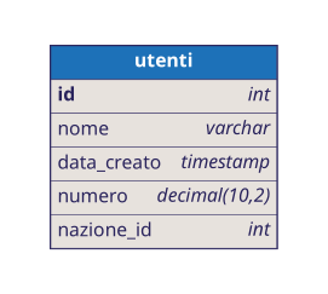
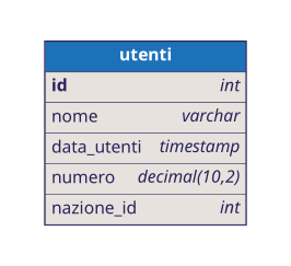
  digraph {
    fontcolor="#29235c"
    fontname="Noto Sans"
    fontsize=32
    rankdir=LR
-   n1 [fontcolor="#29235c" fontname="Noto Sans" fontsize=32 label=<<TABLE BORDER="2" COLOR="#29235c" CELLBORDER="1" CELLSPACING="0" CELLPADDING="10">       <TR><TD PORT="f0" BGCOLOR="#1d71b8"><FONT COLOR="#ffffff"><B>       utenti       </B></FONT></TD></TR> <TR><TD ALIGN="LEFT" PORT="f1" BGCOLOR="#e7e2dd">       <TABLE CELLPADDING="0" CELLSPACING="0" BORDER="0">         <TR>           <TD ALIGN="LEFT"><B>id</B>    </TD>           <TD ALIGN="RIGHT"><FONT><I>int</I></FONT></TD>         </TR>       </TABLE>     </TD></TR> <TR><TD ALIGN="LEFT" PORT="f2" BGCOLOR="#e7e2dd">       <TABLE CELLPADDING="0" CELLSPACING="0" BORDER="0">         <TR>           <TD ALIGN="LEFT">nome    </TD>           <TD ALIGN="RIGHT"><FONT><I>varchar</I></FONT></TD>         </TR>       </TABLE>     </TD></TR> <TR><TD ALIGN="LEFT" PORT="f3" BGCOLOR="#e7e2dd">       <TABLE CELLPADDING="0" CELLSPACING="0" BORDER="0">         <TR>           <TD ALIGN="LEFT">data_creato    </TD>           <TD ALIGN="RIGHT"><FONT><I>timestamp</I></FONT></TD>         </TR>       </TABLE>     </TD></TR> <TR><TD ALIGN="LEFT" PORT="f4" BGCOLOR="#e7e2dd">       <TABLE CELLPADDING="0" CELLSPACING="0" BORDER="0">         <TR>           <TD ALIGN="LEFT">numero    </TD>           <TD ALIGN="RIGHT"><FONT><I>decimal(10,2)</I></FONT></TD>         </TR>       </TABLE>     </TD></TR> <TR><TD ALIGN="LEFT" PORT="f5" BGCOLOR="#e7e2dd">       <TABLE CELLPADDING="0" CELLSPACING="0" BORDER="0">         <TR>           <TD ALIGN="LEFT">nazione_id    </TD>           <TD ALIGN="RIGHT"><FONT><I>int</I></FONT></TD>         </TR>       </TABLE>     </TD></TR>     </TABLE>> margin=0 penwidth=0]
+   n1 [fontcolor="#29235c" fontname="Noto Sans" fontsize=32 label=<<TABLE BORDER="2" COLOR="#29235c" CELLBORDER="1" CELLSPACING="0" CELLPADDING="10">       <TR><TD PORT="f0" BGCOLOR="#1d71b8"><FONT COLOR="#ffffff"><B>       utenti       </B></FONT></TD></TR> <TR><TD ALIGN="LEFT" PORT="f1" BGCOLOR="#e7e2dd">       <TABLE CELLPADDING="0" CELLSPACING="0" BORDER="0">         <TR>           <TD ALIGN="LEFT"><B>id</B>    </TD>           <TD ALIGN="RIGHT"><FONT><I>int</I></FONT></TD>         </TR>       </TABLE>     </TD></TR> <TR><TD ALIGN="LEFT" PORT="f2" BGCOLOR="#e7e2dd">       <TABLE CELLPADDING="0" CELLSPACING="0" BORDER="0">         <TR>           <TD ALIGN="LEFT">nome    </TD>           <TD ALIGN="RIGHT"><FONT><I>varchar</I></FONT></TD>         </TR>       </TABLE>     </TD></TR> <TR><TD ALIGN="LEFT" PORT="f3" BGCOLOR="#e7e2dd">       <TABLE CELLPADDING="0" CELLSPACING="0" BORDER="0">         <TR>           <TD ALIGN="LEFT">data_utenti    </TD>           <TD ALIGN="RIGHT"><FONT><I>timestamp</I></FONT></TD>         </TR>       </TABLE>     </TD></TR> <TR><TD ALIGN="LEFT" PORT="f4" BGCOLOR="#e7e2dd">       <TABLE CELLPADDING="0" CELLSPACING="0" BORDER="0">         <TR>           <TD ALIGN="LEFT">numero    </TD>           <TD ALIGN="RIGHT"><FONT><I>decimal(10,2)</I></FONT></TD>         </TR>       </TABLE>     </TD></TR> <TR><TD ALIGN="LEFT" PORT="f5" BGCOLOR="#e7e2dd">       <TABLE CELLPADDING="0" CELLSPACING="0" BORDER="0">         <TR>           <TD ALIGN="LEFT">nazione_id    </TD>           <TD ALIGN="RIGHT"><FONT><I>int</I></FONT></TD>         </TR>       </TABLE>     </TD></TR>     </TABLE>> margin=0 penwidth=0]
  }
